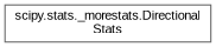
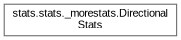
  digraph {
    rankdir=TB
    fontname="Liberation Sans"
-   n1 [color=grey40 fillcolor=white fontname="Liberation Sans" fontsize=10 height=0.2 label="scipy.stats._morestats.Directional\lStats" shape=box style=filled width=0.4]
+   n1 [color=grey40 fillcolor=white fontname="Liberation Sans" fontsize=10 height=0.2 label="stats.stats._morestats.Directional\lStats" shape=box style=filled width=0.4]
  }
